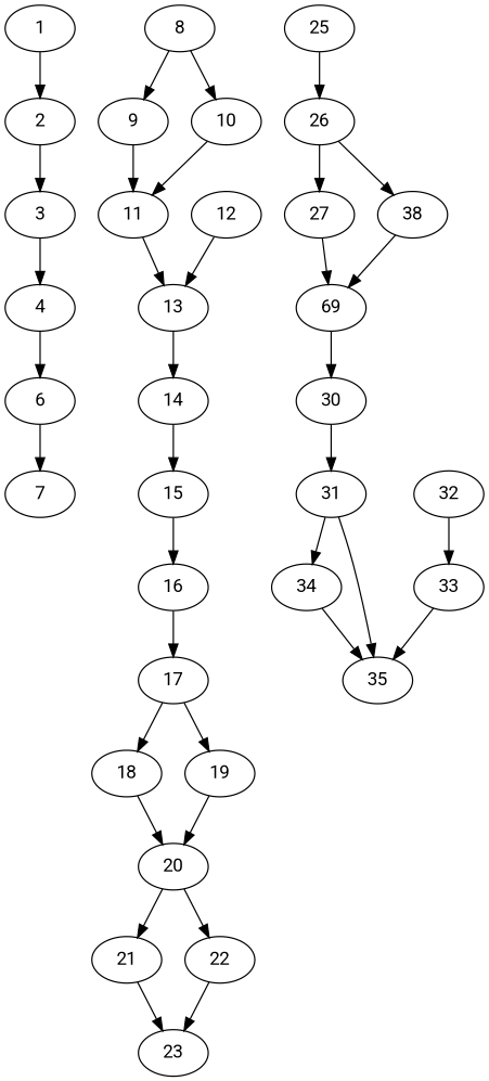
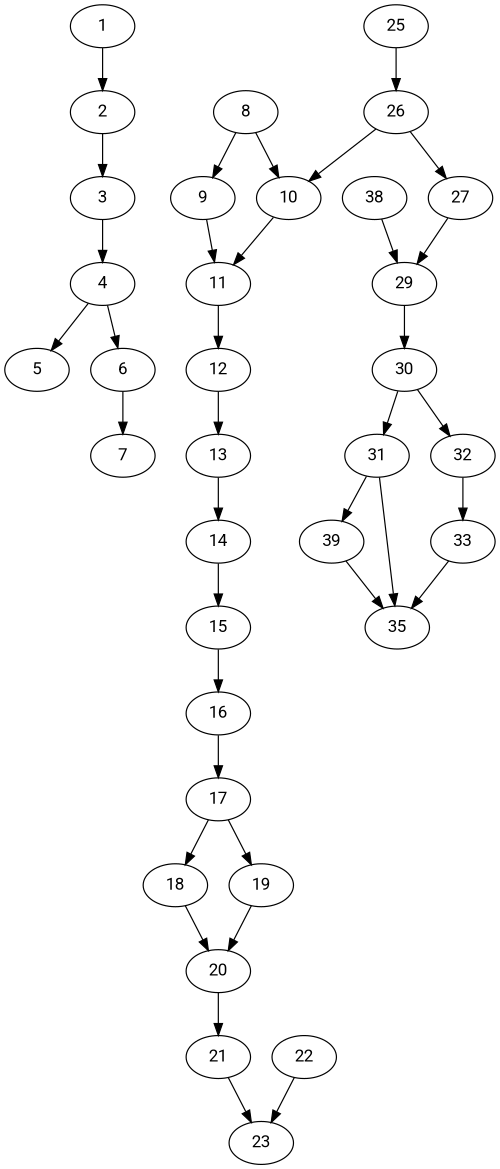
  digraph {
    fontname=Roboto
    node [alpha=0.14 fontname=Roboto]
    edge [fontname=Roboto]
    1 [alpha=0.09 expect_size=49533952]
    2 [expect_size=19446784]
    3 [alpha=0.13 expect_size=41794560]
    4 [alpha=0.09 expect_size=14256128]
+   5 [expect_size=27526144]
    6 [alpha=0.19 expect_size=50297856]
    7 [alpha=0.03 expect_size=20829184]
    8 [alpha=0.04 expect_size=49096704]
    9 [alpha=0.13 expect_size=50914304]
    10 [alpha=0.06 expect_size=20716544]
    11 [alpha=0.03 expect_size=40702976]
    12 [alpha=0.00 expect_size=14308352]
    13 [alpha=0.03 expect_size=47496192]
    14 [alpha=0.13 expect_size=31088640]
    15 [alpha=0.11 expect_size=52005888]
    16 [alpha=0.15 expect_size=38159360]
    17 [alpha=0.17 expect_size=36136960]
    18 [expect_size=42655744]
    19 [alpha=0.06 expect_size=51055616]
    20 [alpha=0.16 expect_size=33564672]
    21 [alpha=0.04 expect_size=48209920]
    22 [alpha=0.18 expect_size=7101440]
    23 [alpha=0.08 expect_size=7805952]
    25 [alpha=0.04 expect_size=46927872]
    26 [alpha=0.06 expect_size=25800704]
    27 [alpha=0.15 expect_size=14065664]
    n27 [alpha=0.03 expect_size=7843840 label=38]
-   29 [alpha=0.09 expect_size=40455168 label=69]
+   29 [alpha=0.09 expect_size=40455168]
    30 [alpha=0.02 expect_size=7724032]
    31 [alpha=0.11 expect_size=44491776]
    32 [alpha=0.03 expect_size=6306816]
-   34 [expect_size=20169728]
+   34 [expect_size=20169728 label=39]
    35 [expect_size=23412736]
    33 [alpha=0.13 expect_size=48929792]
    1 -> 2
    2 -> 3
    3 -> 4
+   4 -> 5
    4 -> 6
    6 -> 7
    8 -> 9
    8 -> 10
    9 -> 11
    10 -> 11
-   11 -> 13
+   11 -> 12
    12 -> 13
    13 -> 14
    14 -> 15
    15 -> 16
    16 -> 17
    17 -> 18
    17 -> 19
    18 -> 20
    19 -> 20
    20 -> 21
-   20 -> 22
    21 -> 23
    22 -> 23
    25 -> 26
    26 -> 27
-   26 -> n27
+   26 -> 10
    27 -> 29
    n27 -> 29
    29 -> 30
    30 -> 31
+   30 -> 32
    31 -> 34
    31 -> 35
    32 -> 33
    34 -> 35
    33 -> 35
  }
